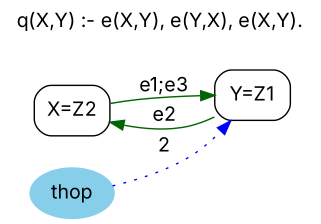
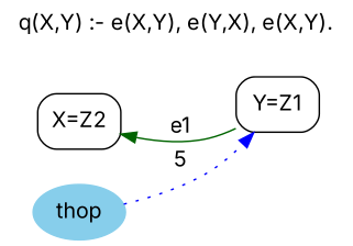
  strict digraph {
    fontname=Inter
    label="q(X,Y) :- e(X,Y), e(Y,X), e(X,Y)."
    labelloc=t
    rankdir=LR
    node [fontname=Inter shape=box style=rounded]
    edge [color=darkgreen fontname=Inter]
    n1 [height=0.5 label="X=Z2" width=0.75]
    n2 [height=0.5 label="Y=Z1" width=0.75]
    thop [color=skyblue fillcolor=skyblue height=0.5 shape=oval style="filled,rounded" width=0.79437]
-   n1 -> n2 [label="e1;e3"]
-   n2 -> n1 [label=e2]
-   thop -> n2 [color=blue constraint=false label=2 style=dotted]
+   n2 -> n1 [label=e1]
+   thop -> n2 [color=blue constraint=false label=5 style=dotted]
  }
